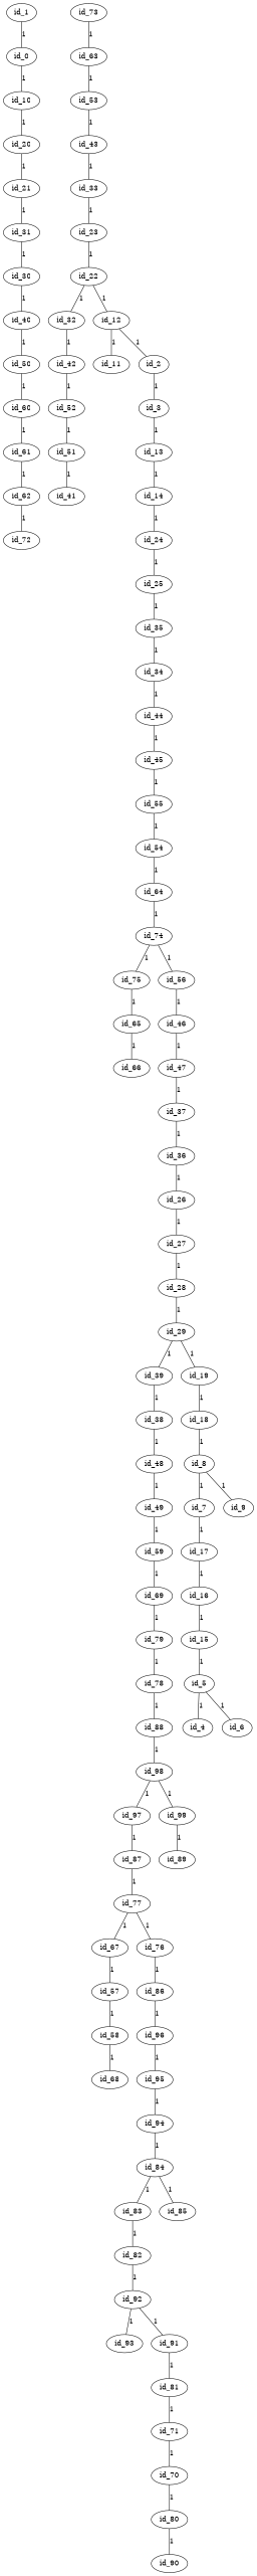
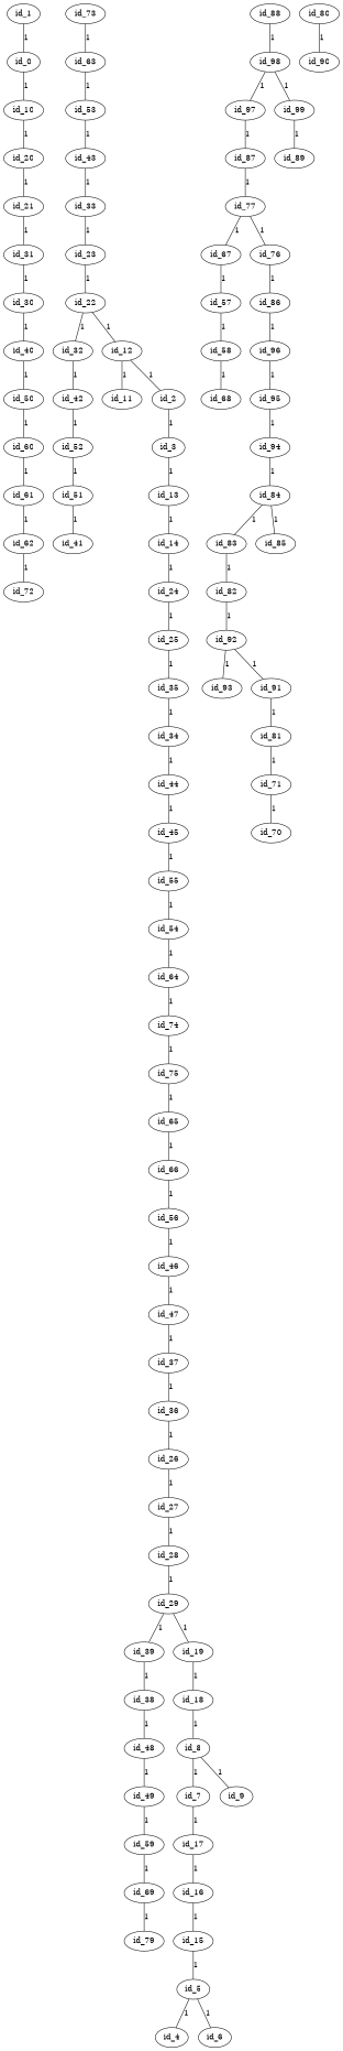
  graph {
    id_1
    id_0
    id_10
    id_20
    id_21
    id_31
    id_30
    id_40
    id_50
    id_60
    id_61
    id_62
    id_72
    id_73
    id_63
    id_53
    id_43
    id_33
    id_23
    id_22
    id_32
    id_12
    id_42
    id_11
    id_2
    id_52
    id_51
    id_41
    id_3
    id_13
    id_14
    id_24
    id_25
    id_35
    id_34
    id_44
    id_45
    id_55
    id_54
    id_64
    id_74
    id_75
    id_65
    id_66
    id_56
    id_46
    id_47
    id_37
    id_36
    id_26
    id_27
    id_28
    id_29
    id_39
    id_19
    id_38
    id_18
    id_48
    id_49
    id_59
    id_69
    id_79
-   id_78
    id_88
    id_98
    id_97
    id_99
    id_87
    id_89
    id_77
    id_67
    id_76
    id_57
    id_86
    id_58
    id_68
    id_96
    id_95
    id_94
    id_84
    id_83
    id_85
    id_82
    id_92
    id_93
    id_91
    id_81
    id_71
    id_70
    id_80
    id_90
    id_8
    id_7
    id_9
    id_17
    id_16
    id_15
    id_5
    id_4
    id_6
    id_1 -- id_0 [label=1]
    id_0 -- id_10 [label=1]
    id_10 -- id_20 [label=1]
    id_20 -- id_21 [label=1]
    id_21 -- id_31 [label=1]
    id_31 -- id_30 [label=1]
    id_30 -- id_40 [label=1]
    id_40 -- id_50 [label=1]
    id_50 -- id_60 [label=1]
    id_60 -- id_61 [label=1]
    id_61 -- id_62 [label=1]
    id_62 -- id_72 [label=1]
    id_73 -- id_63 [label=1]
    id_63 -- id_53 [label=1]
    id_53 -- id_43 [label=1]
    id_43 -- id_33 [label=1]
    id_33 -- id_23 [label=1]
    id_23 -- id_22 [label=1]
    id_22 -- id_32 [label=1]
    id_22 -- id_12 [label=1]
    id_32 -- id_42 [label=1]
    id_12 -- id_11 [label=1]
    id_12 -- id_2 [label=1]
    id_42 -- id_52 [label=1]
    id_2 -- id_3 [label=1]
    id_52 -- id_51 [label=1]
    id_51 -- id_41 [label=1]
    id_3 -- id_13 [label=1]
    id_13 -- id_14 [label=1]
    id_14 -- id_24 [label=1]
    id_24 -- id_25 [label=1]
    id_25 -- id_35 [label=1]
    id_35 -- id_34 [label=1]
    id_34 -- id_44 [label=1]
    id_44 -- id_45 [label=1]
    id_45 -- id_55 [label=1]
    id_55 -- id_54 [label=1]
    id_54 -- id_64 [label=1]
    id_64 -- id_74 [label=1]
    id_74 -- id_75 [label=1]
    id_75 -- id_65 [label=1]
    id_65 -- id_66 [label=1]
-   id_74 -- id_56 [label=1]
+   id_66 -- id_56 [label=1]
    id_56 -- id_46 [label=1]
    id_46 -- id_47 [label=1]
    id_47 -- id_37 [label=1]
    id_37 -- id_36 [label=1]
    id_36 -- id_26 [label=1]
    id_26 -- id_27 [label=1]
    id_27 -- id_28 [label=1]
    id_28 -- id_29 [label=1]
    id_29 -- id_39 [label=1]
    id_29 -- id_19 [label=1]
    id_39 -- id_38 [label=1]
    id_19 -- id_18 [label=1]
    id_38 -- id_48 [label=1]
    id_18 -- id_8 [label=1]
    id_48 -- id_49 [label=1]
    id_49 -- id_59 [label=1]
    id_59 -- id_69 [label=1]
    id_69 -- id_79 [label=1]
-   id_79 -- id_78 [label=1]
-   id_78 -- id_88 [label=1]
    id_88 -- id_98 [label=1]
    id_98 -- id_97 [label=1]
    id_98 -- id_99 [label=1]
    id_97 -- id_87 [label=1]
    id_99 -- id_89 [label=1]
    id_87 -- id_77 [label=1]
    id_77 -- id_67 [label=1]
    id_77 -- id_76 [label=1]
    id_67 -- id_57 [label=1]
    id_76 -- id_86 [label=1]
    id_57 -- id_58 [label=1]
    id_86 -- id_96 [label=1]
    id_58 -- id_68 [label=1]
    id_96 -- id_95 [label=1]
    id_95 -- id_94 [label=1]
    id_94 -- id_84 [label=1]
    id_84 -- id_83 [label=1]
    id_84 -- id_85 [label=1]
    id_83 -- id_82 [label=1]
    id_82 -- id_92 [label=1]
    id_92 -- id_93 [label=1]
    id_92 -- id_91 [label=1]
    id_91 -- id_81 [label=1]
    id_81 -- id_71 [label=1]
    id_71 -- id_70 [label=1]
-   id_70 -- id_80 [label=1]
    id_80 -- id_90 [label=1]
    id_8 -- id_7 [label=1]
    id_8 -- id_9 [label=1]
    id_7 -- id_17 [label=1]
    id_17 -- id_16 [label=1]
    id_16 -- id_15 [label=1]
    id_15 -- id_5 [label=1]
    id_5 -- id_4 [label=1]
    id_5 -- id_6 [label=1]
  }
